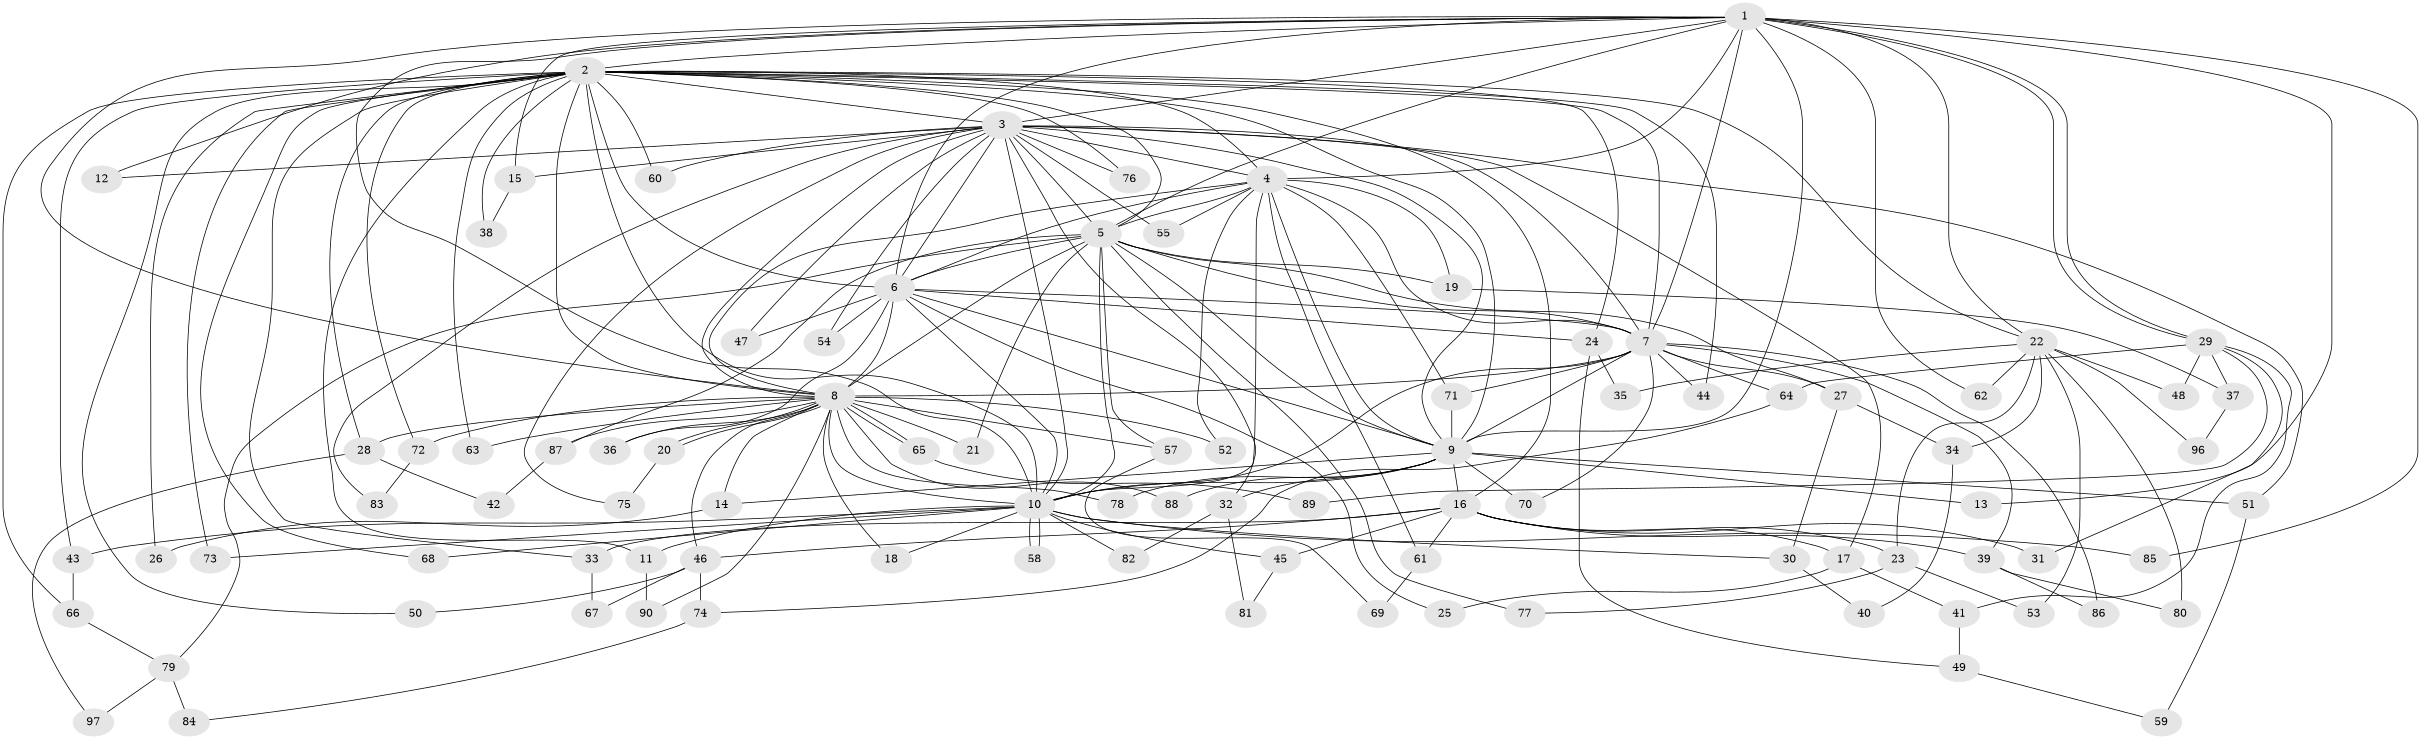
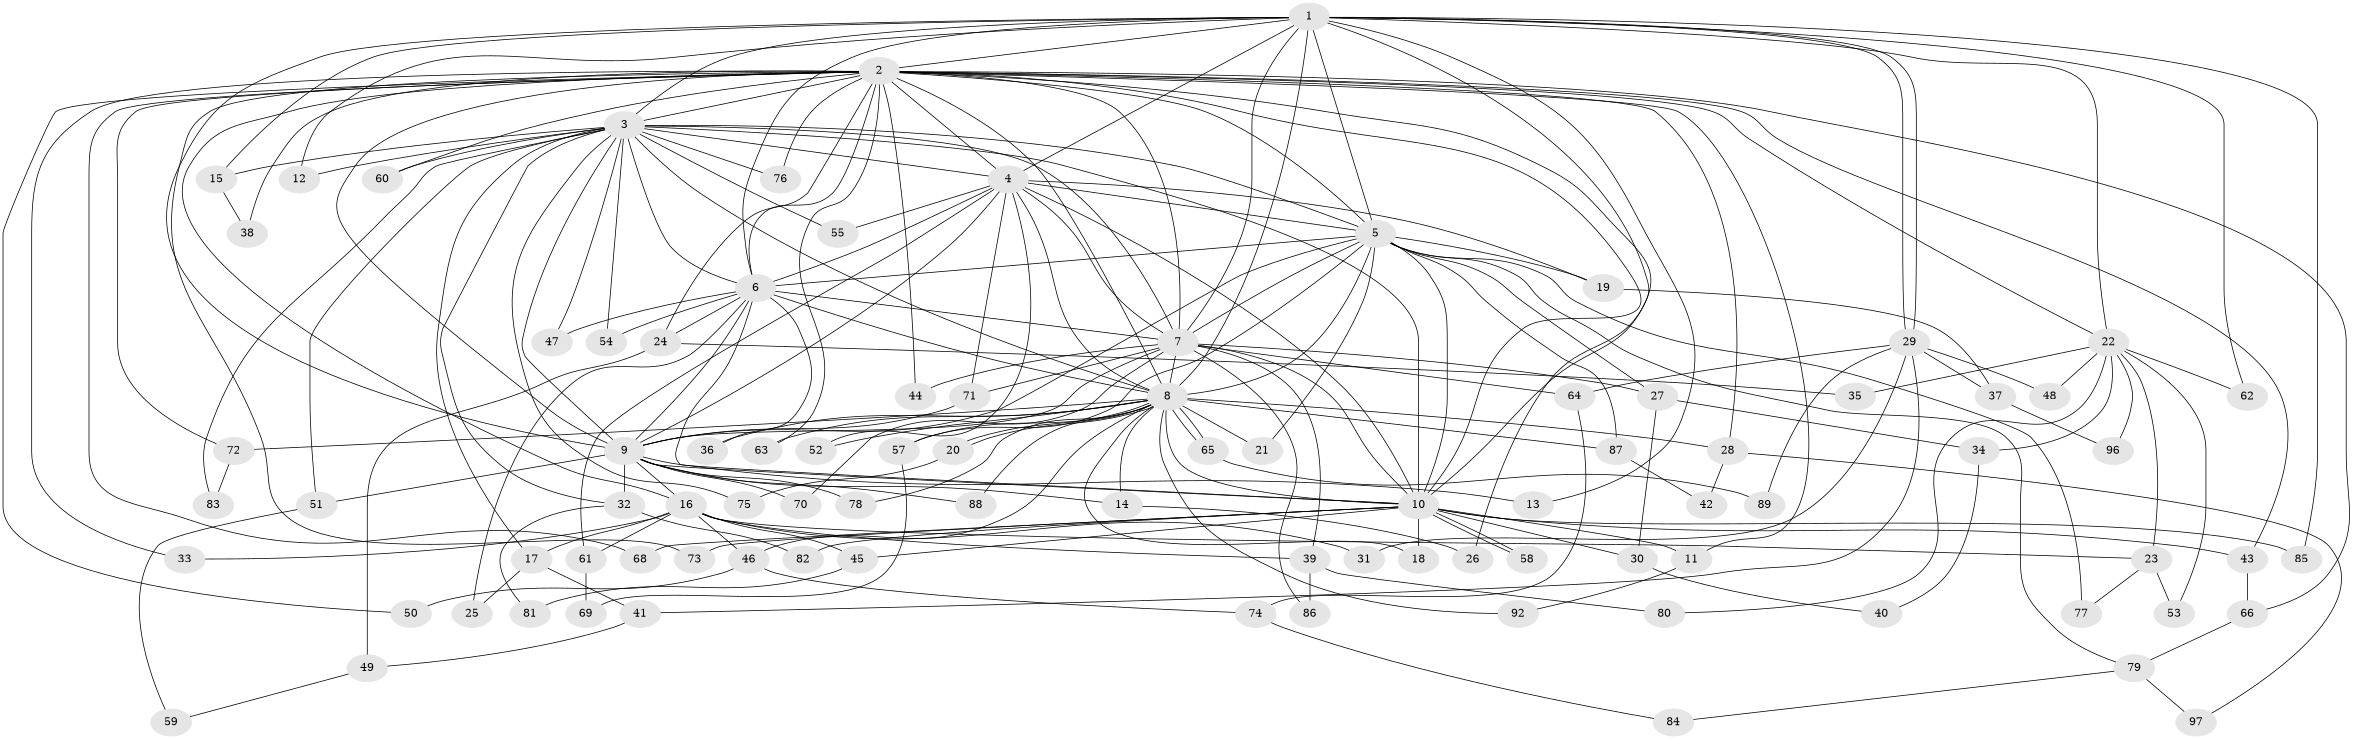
  graph {
    node [color=gray90 style=filled]
    1
    2
    3
    4
    5
    6
    7
    8
    9
    10
    12
    13
    15
    22
    29
    62
    85
    11
    16
    24
    26
    28
    33
    38
    43
    44
    50
    60
    63
    66
    68
    72
    73
    76
    17
    32
    47
    51
    54
    55
    75
    83
    19
    52
    61
    71
    21
    27
    57
    77
    79
    87
    25
    36
    39
    64
    70
    86
    14
    18
    20
    46
    65
    78
    88
-   90
+   90 [label=92]
    30
    45
    58
    82
    23
    34
    35
    48
    53
    n76 [label=96]
    80
    31
    41
    37
    89
    49
    42
    n84 [label=97]
-   67
    81
    59
    69
    84
    74
    40
    1 -- 2
    1 -- 3
    1 -- 4
    1 -- 5
    1 -- 6
    1 -- 7
    1 -- 8
    1 -- 9
    1 -- 10
    1 -- 12
    1 -- 13
    1 -- 15
    1 -- 22
    1 -- 29
    1 -- 29
    1 -- 62
    1 -- 85
    2 -- 3
    2 -- 4
    2 -- 5
    2 -- 6
    2 -- 7
    2 -- 8
    2 -- 9
    2 -- 10
    2 -- 22
    2 -- 11
    2 -- 16
    2 -- 24
    2 -- 26
    2 -- 28
    2 -- 33
    2 -- 38
    2 -- 43
    2 -- 44
    2 -- 50
    2 -- 60
    2 -- 63
    2 -- 66
    2 -- 68
    2 -- 72
    2 -- 73
    2 -- 76
    3 -- 4
    3 -- 5
    3 -- 6
    3 -- 7
    3 -- 8
    3 -- 9
    3 -- 10
    3 -- 12
    3 -- 15
    3 -- 60
    3 -- 76
    3 -- 17
    3 -- 32
    3 -- 47
    3 -- 51
    3 -- 54
    3 -- 55
    3 -- 75
    3 -- 83
    4 -- 5
    4 -- 6
    4 -- 7
    4 -- 8
    4 -- 9
    4 -- 10
    4 -- 55
    4 -- 19
    4 -- 52
    4 -- 61
    4 -- 71
    5 -- 6
    5 -- 7
    5 -- 8
    5 -- 9
    5 -- 10
    5 -- 19
    5 -- 21
    5 -- 27
    5 -- 57
    5 -- 77
    5 -- 79
    5 -- 87
    6 -- 7
    6 -- 8
    6 -- 9
    6 -- 10
    6 -- 24
    6 -- 47
    6 -- 54
    6 -- 25
    6 -- 36
    7 -- 8
    7 -- 9
    7 -- 10
    7 -- 44
    7 -- 71
    7 -- 27
    7 -- 39
    7 -- 64
    7 -- 70
    7 -- 86
    8 -- 10
    8 -- 28
    8 -- 63
    8 -- 72
    8 -- 52
    8 -- 21
    8 -- 57
    8 -- 87
    8 -- 36
    8 -- 14
    8 -- 18
    8 -- 20
    8 -- 20
    8 -- 46
    8 -- 65
    8 -- 65
    8 -- 78
    8 -- 88
    8 -- 90
    9 -- 10
    9 -- 13
    9 -- 16
    9 -- 32
    9 -- 51
    9 -- 70
    9 -- 14
    9 -- 78
    9 -- 88
    10 -- 85
    10 -- 11
    10 -- 43
    10 -- 68
    10 -- 73
    10 -- 18
    10 -- 30
    10 -- 45
    10 -- 58
    10 -- 58
    10 -- 82
    15 -- 38
    22 -- 62
    22 -- 23
    22 -- 34
    22 -- 35
    22 -- 48
    22 -- 53
    22 -- n76
    22 -- 80
    29 -- 64
    29 -- 48
    29 -- 31
    29 -- 41
    29 -- 37
    29 -- 89
    11 -- 90
    16 -- 33
    16 -- 17
    16 -- 61
    16 -- 39
    16 -- 46
    16 -- 45
    16 -- 23
    16 -- 31
    24 -- 35
    24 -- 49
    28 -- 42
    28 -- n84
-   33 -- 67
    43 -- 66
    66 -- 79
    72 -- 83
    17 -- 25
    17 -- 41
    32 -- 82
    32 -- 81
    51 -- 59
    19 -- 37
    61 -- 69
    71 -- 9
    27 -- 30
    27 -- 34
    57 -- 69
    79 -- n84
    79 -- 84
    87 -- 42
    39 -- 86
    39 -- 80
    64 -- 74
    14 -- 26
    20 -- 75
    46 -- 50
-   46 -- 67
    46 -- 74
    65 -- 89
    30 -- 40
    45 -- 81
    23 -- 77
    23 -- 53
    34 -- 40
    41 -- 49
    37 -- n76
    49 -- 59
    74 -- 84
  }
